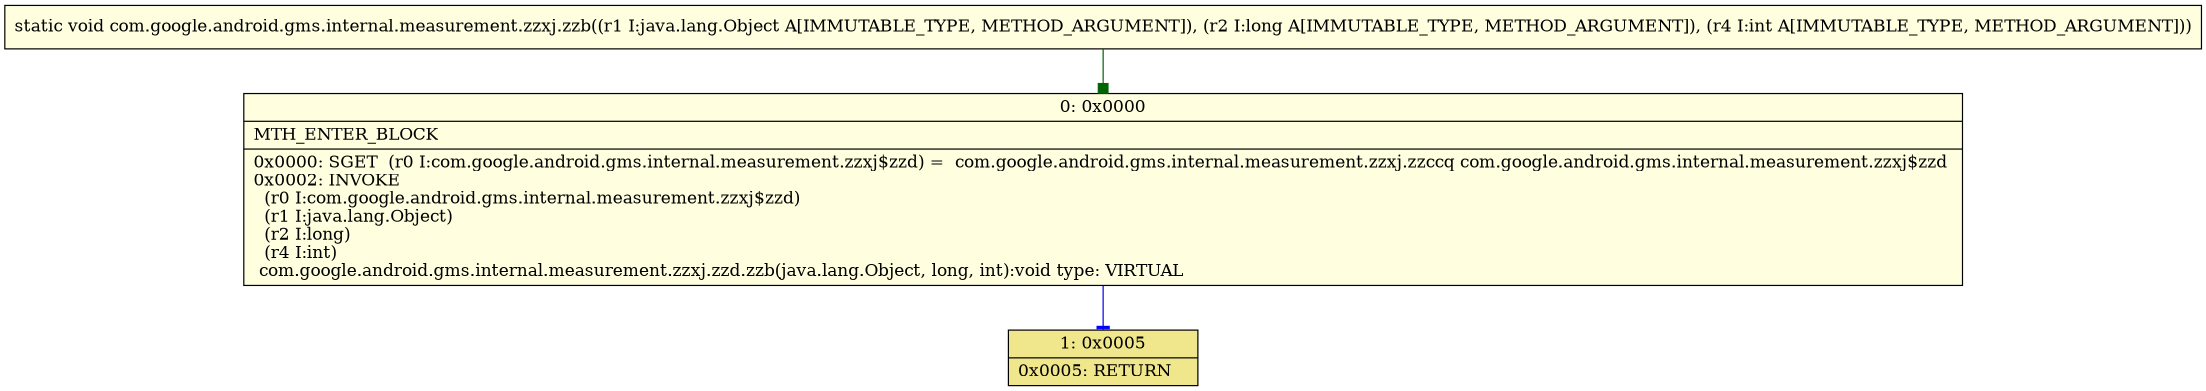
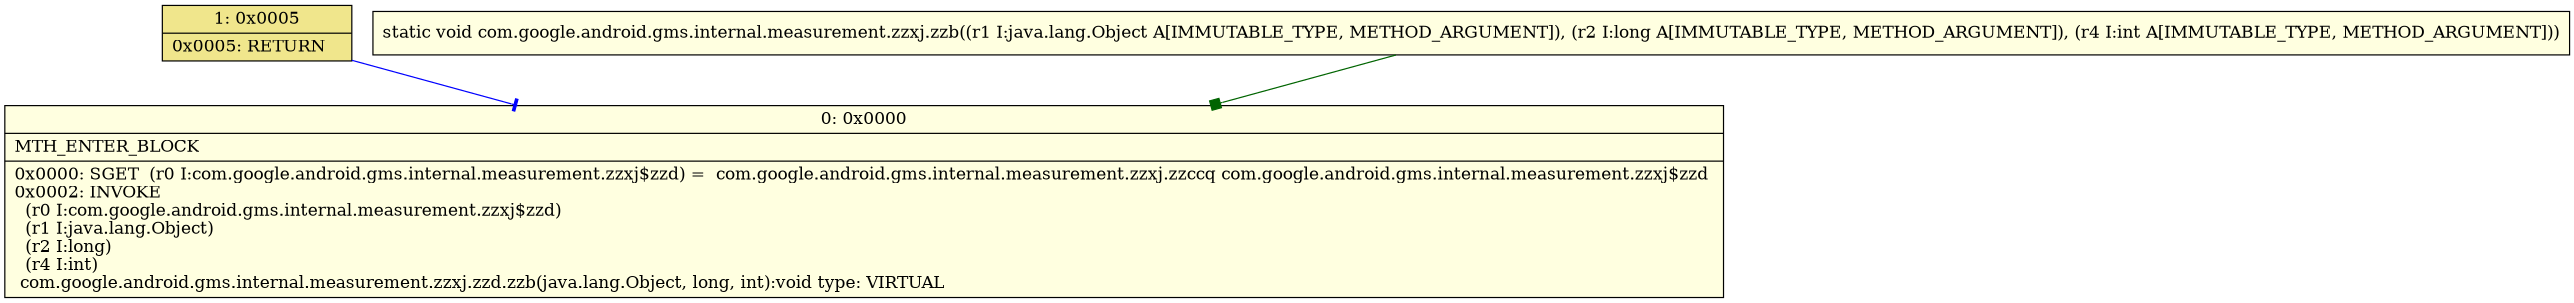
  digraph {
    node [shape=record style=filled fillcolor=lightyellow]
    n1 [label="{0\:\ 0x0000|MTH_ENTER_BLOCK\l|0x0000: SGET  (r0 I:com.google.android.gms.internal.measurement.zzxj$zzd) =  com.google.android.gms.internal.measurement.zzxj.zzccq com.google.android.gms.internal.measurement.zzxj$zzd \l0x0002: INVOKE  \l  (r0 I:com.google.android.gms.internal.measurement.zzxj$zzd)\l  (r1 I:java.lang.Object)\l  (r2 I:long)\l  (r4 I:int)\l com.google.android.gms.internal.measurement.zzxj.zzd.zzb(java.lang.Object, long, int):void type: VIRTUAL \l}"]
    n2 [label="{1\:\ 0x0005|0x0005: RETURN   \l}" fillcolor=khaki]
    n3 [label="{static void com.google.android.gms.internal.measurement.zzxj.zzb((r1 I:java.lang.Object A[IMMUTABLE_TYPE, METHOD_ARGUMENT]), (r2 I:long A[IMMUTABLE_TYPE, METHOD_ARGUMENT]), (r4 I:int A[IMMUTABLE_TYPE, METHOD_ARGUMENT])) }"]
-   n1 -> n2 [color=blue arrowhead=tee]
+   n2 -> n1 [color=blue arrowhead=tee]
    n3 -> n1 [color=darkgreen arrowhead=box]
  }
